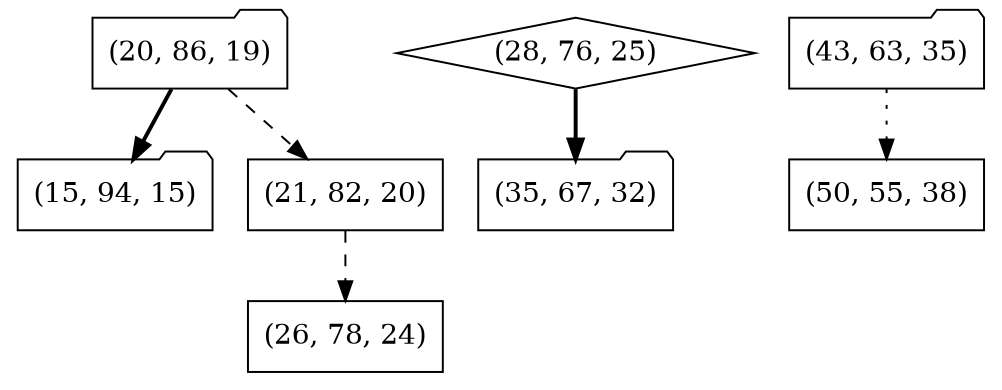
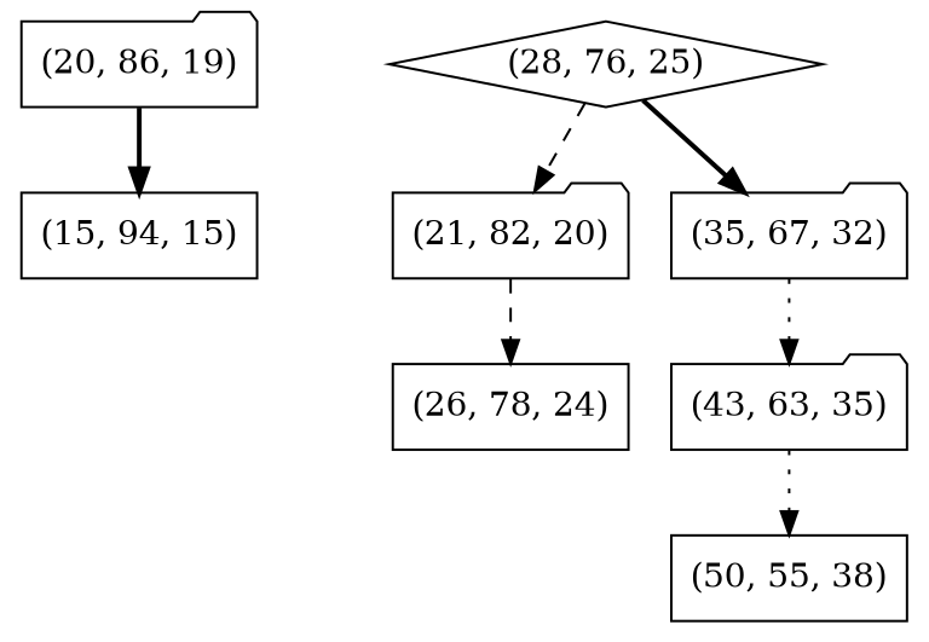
  digraph {
    node [shape=box]
    edge [style=bold]
    "(20, 86, 19)" [shape=folder]
-   "(15, 94, 15)" [shape=folder]
-   "(21, 82, 20)"
+   "(15, 94, 15)"
+   "(21, 82, 20)" [shape=folder]
    "(26, 78, 24)"
    "(28, 76, 25)" [shape=diamond]
    "(35, 67, 32)" [shape=folder]
    n7 [label="(43, 63, 35)" shape=folder]
    "(50, 55, 38)"
    "(20, 86, 19)" -> "(15, 94, 15)"
-   "(20, 86, 19)" -> "(21, 82, 20)" [style=dashed]
+   "(28, 76, 25)" -> "(21, 82, 20)" [style=dashed]
    "(21, 82, 20)" -> "(26, 78, 24)" [style=dashed]
    "(28, 76, 25)" -> "(35, 67, 32)"
+   "(35, 67, 32)" -> n7 [style=dotted]
    n7 -> "(50, 55, 38)" [style=dotted]
  }
